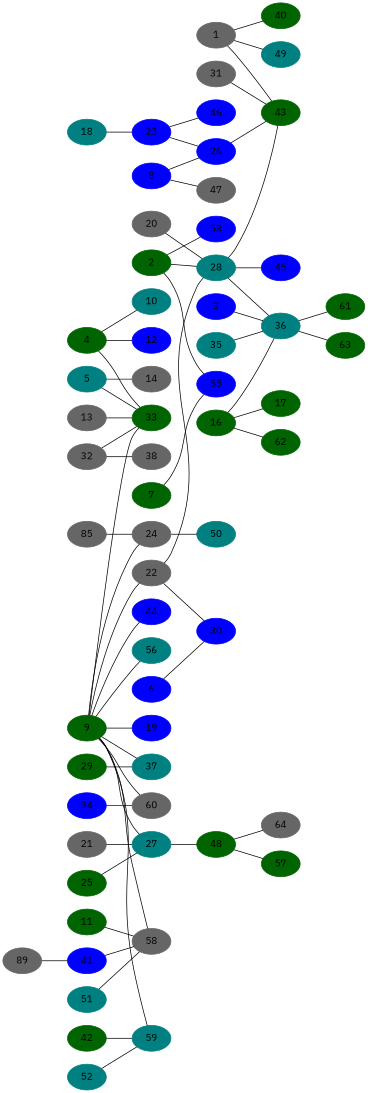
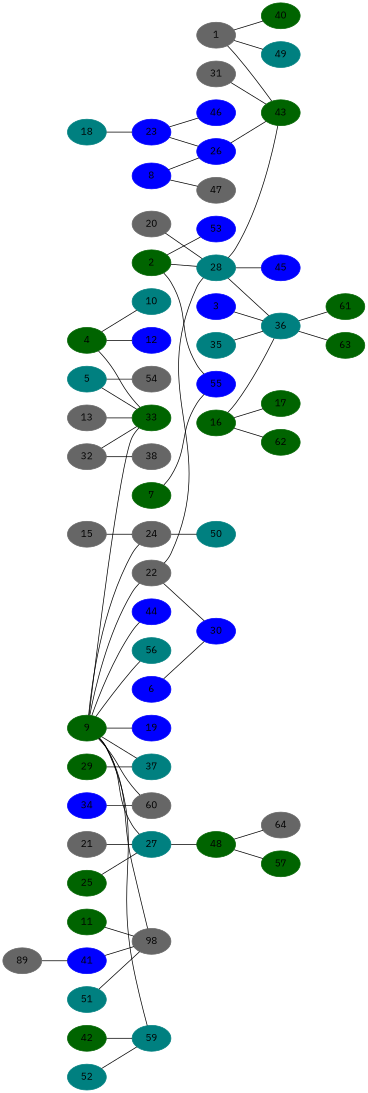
  graph {
    fontname="IBM Plex Sans"
    rankdir=LR
    node [color=darkgreen fontname="IBM Plex Sans" style=filled]
    edge [fontname="IBM Plex Sans" weight=1.0]
    1 [color=gray40]
    40
    43
    49 [color=teal]
    28 [color=teal]
    2
    53 [color=blue]
    55 [color=blue]
    36 [color=teal]
    45 [color=blue]
    3 [color=blue]
    61
    63
    10 [color=teal]
    4
    12 [color=blue]
    33
    5 [color=teal]
-   14 [color=gray40]
+   14 [color=gray40 label=54]
    6 [color=blue]
    30 [color=blue]
    7
    8 [color=blue]
    26 [color=blue]
    47 [color=gray40]
    9
    19 [color=blue]
    22 [color=gray40]
    24 [color=gray40]
    27 [color=teal]
    37 [color=teal]
    44 [color=blue]
    56 [color=teal]
-   58 [color=gray40]
+   58 [color=gray40 label=98]
    59 [color=teal]
    60 [color=gray40]
    50 [color=teal]
    48
    11
    13 [color=gray40]
    38 [color=gray40]
-   15 [color=gray40 label=85]
+   15 [color=gray40]
    16
    17
    62
    18 [color=teal]
    23 [color=blue]
    46 [color=blue]
    20 [color=gray40]
    21 [color=gray40]
    25
    n52 [color=gray40 label=64]
    57
    29
    31 [color=gray40]
    32 [color=gray40]
    34 [color=blue]
    35 [color=teal]
    n59 [color=gray40 label=89]
    41 [color=blue]
    42
    51 [color=teal]
    52 [color=teal]
    1 -- 40
    1 -- 43
    1 -- 49
    28 -- 43
    28 -- 36
    28 -- 45
    2 -- 28
    2 -- 53
    2 -- 55
    36 -- 61
    36 -- 63
    3 -- 36
    4 -- 10
    4 -- 12
    4 -- 33
    5 -- 33
    5 -- 14
    6 -- 30
    7 -- 55
    8 -- 26
    8 -- 47
    26 -- 43
    9 -- 33
    9 -- 19
    9 -- 22
    9 -- 24
    9 -- 27
    9 -- 37
    9 -- 44
    9 -- 56
    9 -- 58
    9 -- 59
    9 -- 60
    22 -- 28
    22 -- 30
    24 -- 50
    27 -- 48
    48 -- n52
    48 -- 57
    11 -- 58
    13 -- 33
    15 -- 24
    16 -- 36
    16 -- 17
    16 -- 62
    18 -- 23
    23 -- 26
    23 -- 46
    20 -- 28
    21 -- 27
    25 -- 27
    29 -- 37
    31 -- 43
    32 -- 33
    32 -- 38
    34 -- 60
    35 -- 36
    n59 -- 41
    41 -- 58
    42 -- 59
    51 -- 58
    52 -- 59
  }
